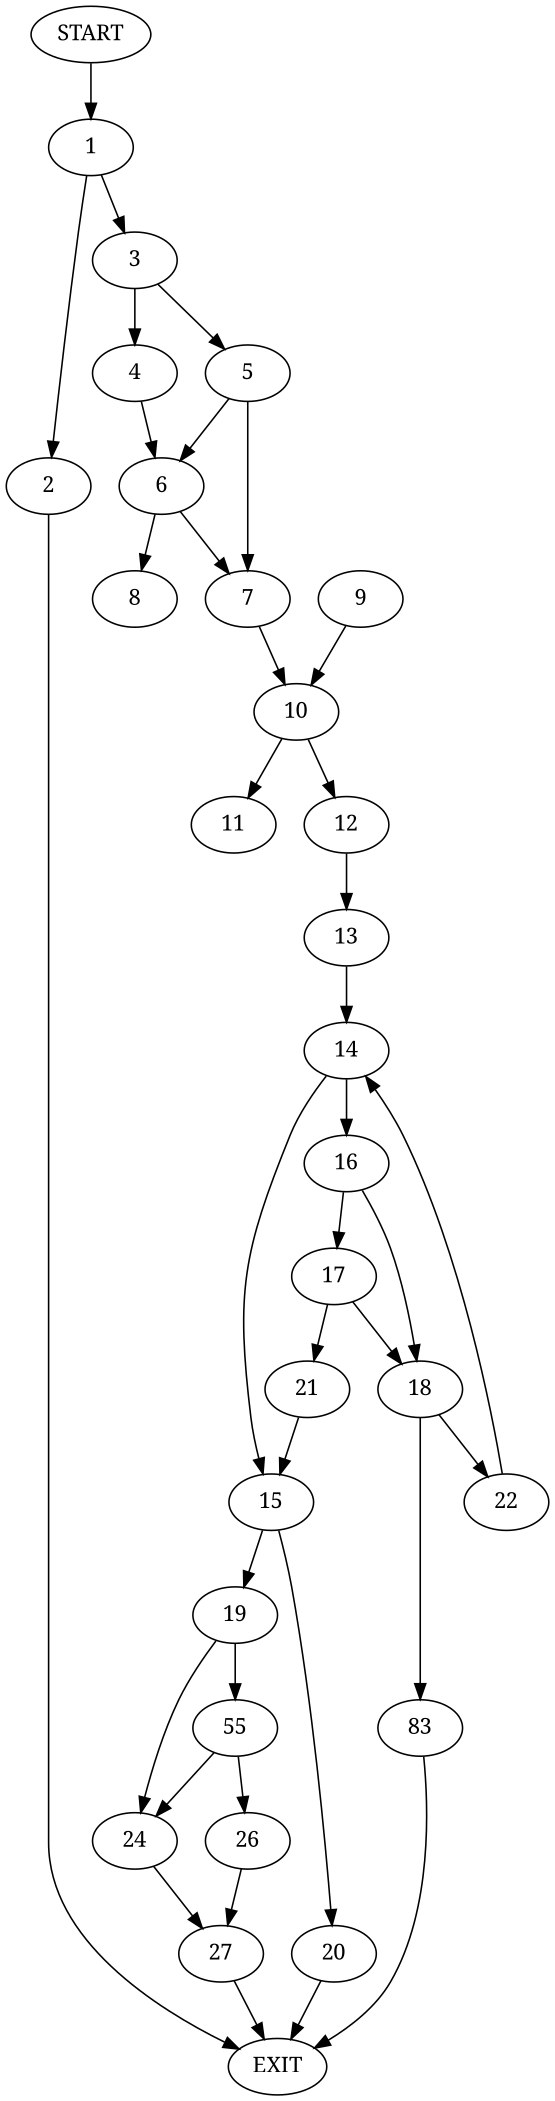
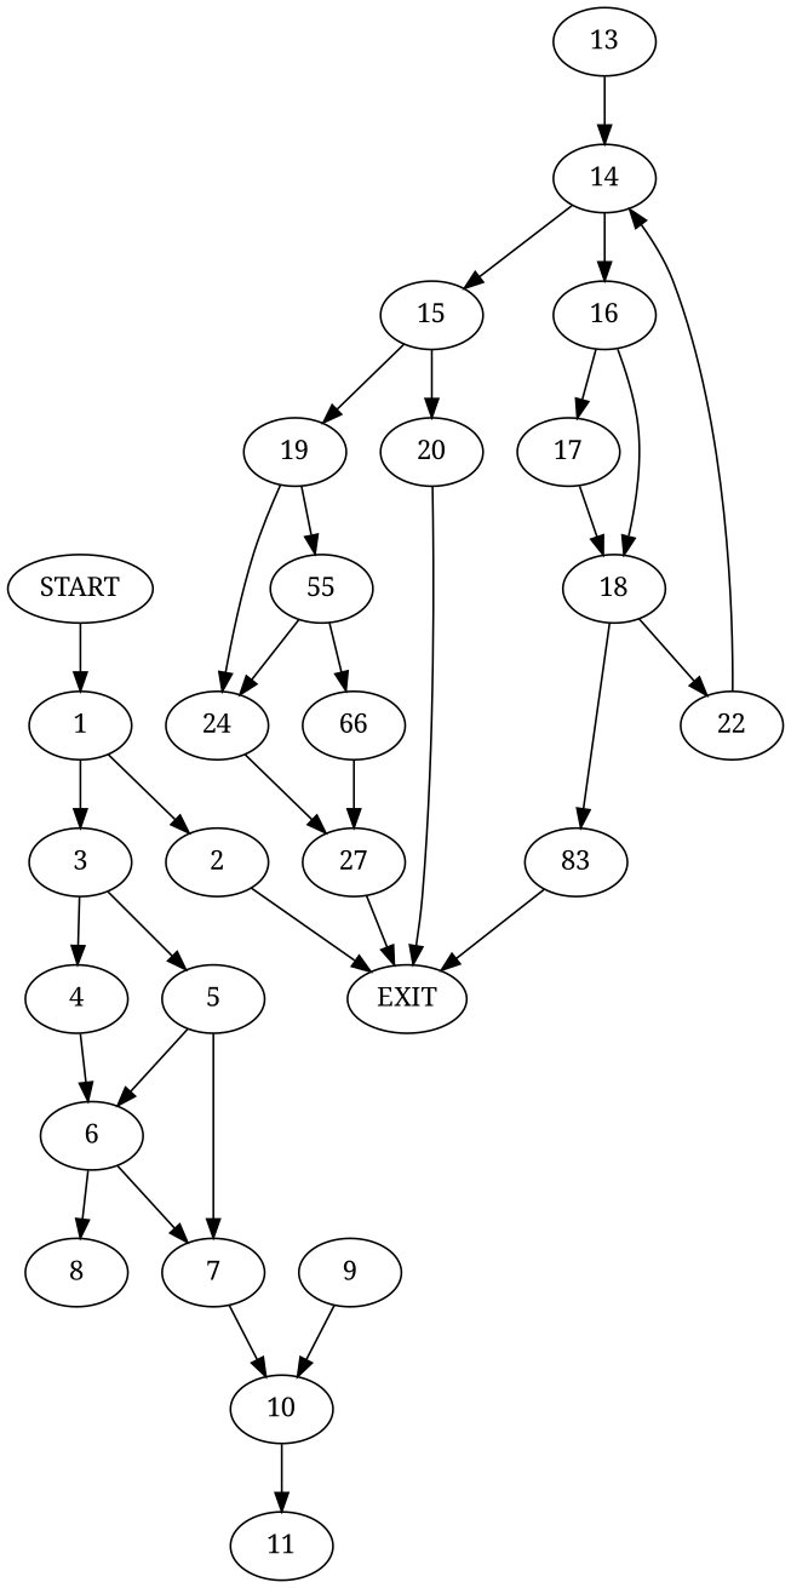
  digraph {
    fontname="Noto Serif"
    node [fontname="Noto Serif"]
    edge [fontname="Noto Serif"]
    n1 [label=START]
    1
    2
    3
    n5 [label=EXIT]
    4
    5
    6
    7
    8
    10
    11
-   12
    9
    13
    14
    15
    16
    19
    20
    17
    18
    24
    n24 [label=55]
-   21
    22
    n27 [label=83]
    27
-   26
+   26 [label=66]
    n1 -> 1
    1 -> 2
    1 -> 3
    2 -> n5
    3 -> 4
    3 -> 5
    4 -> 6
    5 -> 6
    5 -> 7
    6 -> 7
    6 -> 8
    7 -> 10
    10 -> 11
-   10 -> 12
-   12 -> 13
    9 -> 10
    13 -> 14
    14 -> 15
    14 -> 16
    15 -> 19
    15 -> 20
    16 -> 17
    16 -> 18
    19 -> 24
    19 -> n24
    20 -> n5
    17 -> 18
-   17 -> 21
    18 -> 22
    18 -> n27
    24 -> 27
    n24 -> 24
    n24 -> 26
-   21 -> 15
    22 -> 14
    n27 -> n5
    27 -> n5
    26 -> 27
  }
